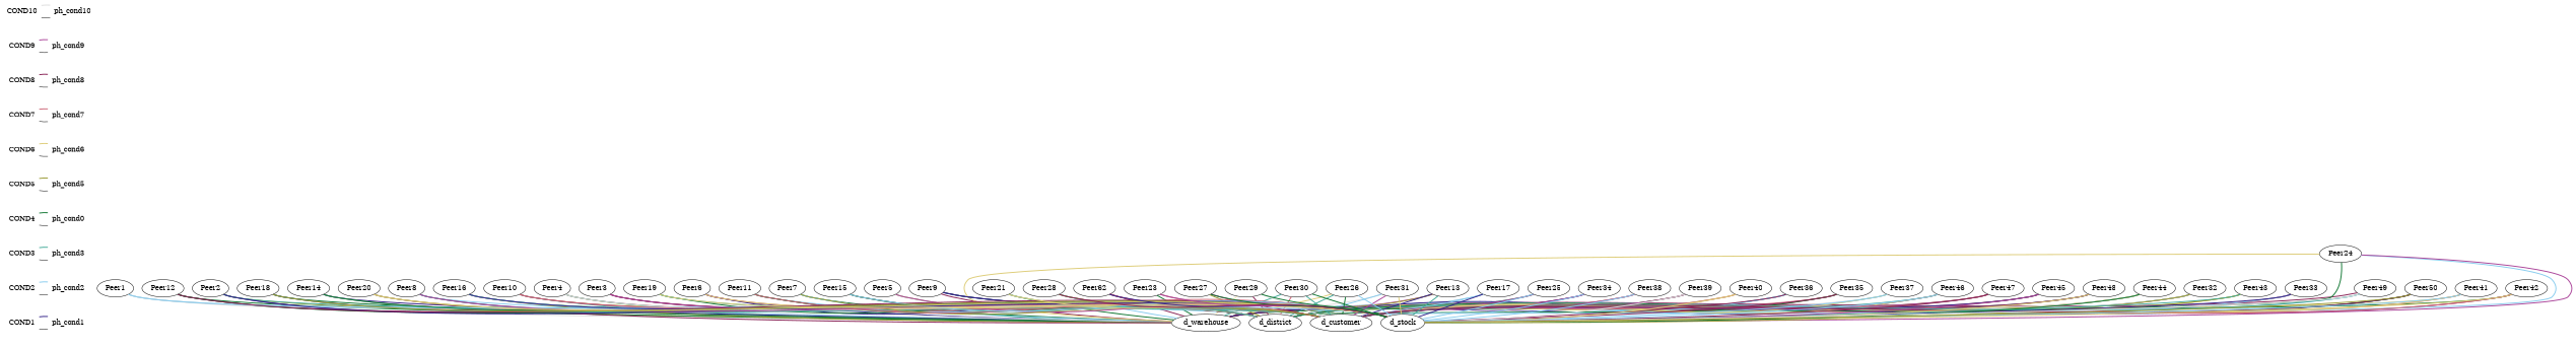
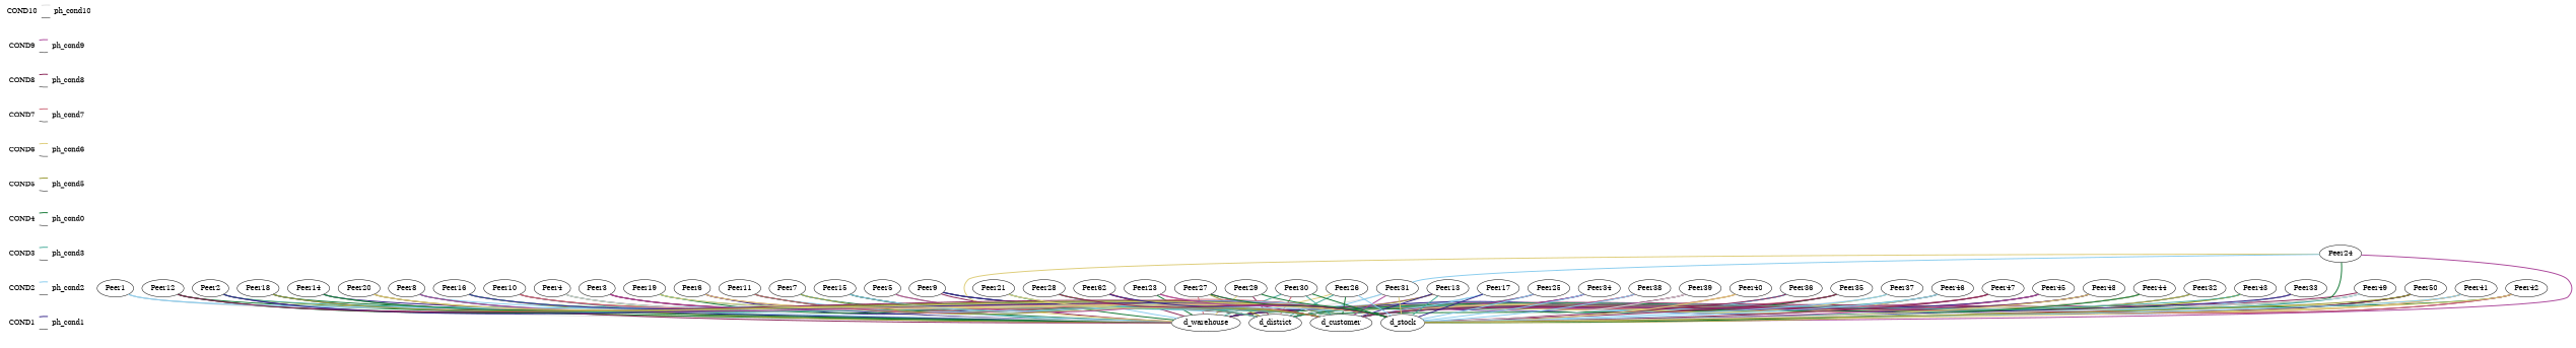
  graph {
    rankdir=BT
    edge [color="#88CCEE" style=bold]
    n1 [label=COND1 shape=plaintext]
    ph_cond1 [shape=plaintext]
    n3 [label=COND2 shape=plaintext]
    ph_cond2 [shape=plaintext]
    n5 [label=COND3 shape=plaintext]
    ph_cond3 [shape=plaintext]
    n7 [label=COND4 shape=plaintext]
    n8 [label=ph_cond0 shape=plaintext]
    n9 [label=COND5 shape=plaintext]
    ph_cond5 [shape=plaintext]
    n11 [label=COND6 shape=plaintext]
    ph_cond6 [shape=plaintext]
    n13 [label=COND7 shape=plaintext]
    ph_cond7 [shape=plaintext]
    n15 [label=COND8 shape=plaintext]
    ph_cond8 [shape=plaintext]
    n17 [label=COND9 shape=plaintext]
    ph_cond9 [shape=plaintext]
    n19 [label=COND10 shape=plaintext]
    ph_cond10 [shape=plaintext]
    d_warehouse
    Peer1
    Peer2
    Peer3
    Peer4
    Peer5
    Peer6
    Peer7
    Peer8
    Peer9
    Peer10
    Peer11
    Peer12
    Peer13
    Peer14
    Peer15
    Peer16
    Peer17
    Peer18
    Peer19
    Peer20
    Peer21
    n43 [label=Peer62]
    Peer23
    Peer24
    Peer25
    Peer26
    Peer27
    Peer28
    Peer29
    Peer30
    Peer31
    Peer32
    Peer33
    Peer34
    Peer35
    Peer36
    Peer37
    Peer38
    Peer39
    Peer40
    Peer41
    Peer42
    Peer43
    Peer44
    Peer45
    Peer46
    Peer47
    Peer48
    Peer49
    Peer50
    d_district
    d_customer
    d_stock
    subgraph sub_1 {
      rank=same
      rankdir=LR
      n1
      ph_cond1
    }
    subgraph sub_2 {
      rank=same
      rankdir=LR
      n3
      ph_cond2
    }
    subgraph sub_3 {
      rank=same
      rankdir=LR
      n5
      ph_cond3
    }
    subgraph sub_4 {
      rank=same
      rankdir=LR
      n7
      n8
    }
    subgraph sub_5 {
      rank=same
      rankdir=LR
      n9
      ph_cond5
    }
    subgraph sub_6 {
      rank=same
      rankdir=LR
      n11
      ph_cond6
    }
    subgraph sub_7 {
      rank=same
      rankdir=LR
      n13
      ph_cond7
    }
    subgraph sub_8 {
      rank=same
      rankdir=LR
      n15
      ph_cond8
    }
    subgraph sub_9 {
      rank=same
      rankdir=LR
      n17
      ph_cond9
    }
    subgraph sub_10 {
      rank=same
      rankdir=LR
      n19
      ph_cond10
    }
    n1 -- ph_cond1 [color="#332288"]
    n1 -- ph_cond1 [color="" style=""]
    n1 -- n3 [style=invis color=""]
    n3 -- ph_cond2
    n3 -- ph_cond2 [color="" style=""]
    n3 -- n5 [style=invis color=""]
    n5 -- ph_cond3 [color="#44AA99"]
    n5 -- ph_cond3 [color="" style=""]
    n5 -- n7 [style=invis color=""]
    n7 -- n8 [color="#117733"]
    n7 -- n8 [color="" style=""]
    n7 -- n9 [style=invis color=""]
    n9 -- ph_cond5 [color="#999933"]
    n9 -- ph_cond5 [color="" style=""]
    n9 -- n11 [style=invis color=""]
    n11 -- ph_cond6 [color="#DDCC77"]
    n11 -- ph_cond6 [color="" style=""]
    n11 -- n13 [style=invis color=""]
    n13 -- ph_cond7 [color="#CC6677"]
    n13 -- ph_cond7 [color="" style=""]
    n13 -- n15 [style=invis color=""]
    n15 -- ph_cond8 [color="#882255"]
    n15 -- ph_cond8 [color="" style=""]
    n15 -- n17 [style=invis color=""]
    n17 -- ph_cond9 [color="#AA4499"]
    n17 -- ph_cond9 [color="" style=""]
    n17 -- n19 [style=invis color=""]
    n19 -- ph_cond10 [color="#DDDDDD"]
    n19 -- ph_cond10 [color="" style=""]
    d_warehouse -- Peer1 [color="#DDDDDD"]
    d_warehouse -- Peer2 [color="#999933"]
    d_warehouse -- Peer3 [color="#DDDDDD"]
    d_warehouse -- Peer4 [color="#DDCC77"]
    d_warehouse -- Peer5 [color="#DDDDDD"]
    d_warehouse -- Peer6 [color="#332288"]
    d_warehouse -- Peer7 [color="#117733"]
    d_warehouse -- Peer8
    d_warehouse -- Peer9 [color="#882255"]
    d_warehouse -- Peer10 [color="#44AA99"]
    d_warehouse -- Peer11
    d_warehouse -- Peer12 [color="#117733"]
    d_warehouse -- Peer13 [color="#AA4499"]
    d_warehouse -- Peer14 [color="#332288"]
    d_warehouse -- Peer15 [color="#44AA99"]
    d_warehouse -- Peer16 [color="#999933"]
    d_warehouse -- Peer17 [color="#DDDDDD"]
    d_warehouse -- Peer18 [color="#117733"]
    d_warehouse -- Peer19 [color="#DDDDDD"]
    d_warehouse -- Peer20 [color="#882255"]
    d_warehouse -- Peer21 [color="#117733"]
    d_warehouse -- n43 [color="#882255"]
    d_warehouse -- Peer23 [color="#117733"]
    d_warehouse -- Peer24 [color="#DDCC77"]
    d_warehouse -- Peer25 [color="#CC6677"]
    d_warehouse -- Peer26 [color="#DDCC77"]
+   d_warehouse -- Peer27 [color="#CC6677"]
    d_warehouse -- Peer28
-   d_warehouse -- Peer29 [color="#DDCC77" style=solid]
+   d_warehouse -- Peer29 [color="#DDCC77"]
    d_warehouse -- Peer30 [color="#44AA99"]
    d_warehouse -- Peer31 [color="#DDDDDD"]
    d_warehouse -- Peer32 [color="#882255"]
    d_warehouse -- Peer33 [color="#CC6677"]
    d_warehouse -- Peer34 [color="#CC6677"]
    d_warehouse -- Peer35 [color="#CC6677"]
    d_warehouse -- Peer36 [color="#44AA99"]
    d_warehouse -- Peer37 [color="#DDDDDD"]
    d_warehouse -- Peer38 [color="#AA4499"]
    d_warehouse -- Peer39 [color="#332288"]
    d_warehouse -- Peer40 [color="#DDDDDD"]
    d_warehouse -- Peer41 [color="#DDCC77"]
    d_warehouse -- Peer42 [color="#117733"]
    d_warehouse -- Peer43 [color="#DDCC77"]
    d_warehouse -- Peer44 [color="#999933"]
    d_warehouse -- Peer45 [color="#999933"]
    d_warehouse -- Peer46 [color="#44AA99"]
    d_warehouse -- Peer47 [color="#CC6677"]
    d_warehouse -- Peer48 [color="#882255"]
    d_warehouse -- Peer49 [color="#882255"]
    d_warehouse -- Peer50 [color="#332288"]
    d_district -- Peer1
    d_district -- Peer2 [color="#332288"]
    d_district -- Peer3 [color="#882255"]
    d_district -- Peer4 [color="#CC6677"]
    d_district -- Peer5
    d_district -- Peer6 [color="#332288"]
    d_district -- Peer7
    d_district -- Peer8 [color="#AA4499"]
    d_district -- Peer9 [color="#117733"]
    d_district -- Peer10 [color="#999933"]
    d_district -- Peer11 [color="#CC6677"]
    d_district -- Peer12 [color="#882255"]
    d_district -- Peer13 [color="#999933"]
    d_district -- Peer14 [color="#CC6677"]
    d_district -- Peer15 [color="#CC6677"]
    d_district -- Peer16 [color="#117733"]
    d_district -- Peer17
    d_district -- Peer18 [color="#882255"]
    d_district -- Peer19 [color="#117733"]
    d_district -- Peer20 [color="#DDDDDD"]
    d_district -- Peer21 [color="#999933"]
    d_district -- n43 [color="#882255"]
    d_district -- Peer23 [color="#DDDDDD"]
    d_district -- Peer24 [color="#117733"]
    d_district -- Peer25 [color="#44AA99"]
    d_district -- Peer26 [color="#44AA99"]
    d_district -- Peer27 [color="#999933"]
    d_district -- Peer28 [color="#44AA99"]
    d_district -- Peer29 [color="#882255"]
    d_district -- Peer30 [color="#CC6677"]
    d_district -- Peer31
    d_district -- Peer32 [color="#44AA99"]
    d_district -- Peer33 [color="#CC6677"]
    d_district -- Peer34 [color="#332288"]
    d_district -- Peer35 [color="#CC6677"]
    d_district -- Peer36
    d_district -- Peer37
    d_district -- Peer38 [color="#DDCC77"]
    d_district -- Peer39 [color="#999933"]
    d_district -- Peer40 [color="#DDCC77"]
    d_district -- Peer41 [color="#CC6677"]
    d_district -- Peer42 [color="#882255"]
    d_district -- Peer43 [color="#DDCC77"]
    d_district -- Peer44 [color="#999933"]
    d_district -- Peer45 [color="#CC6677"]
    d_district -- Peer46 [color="#332288"]
    d_district -- Peer47 [color="#999933"]
    d_district -- Peer48 [color="#44AA99"]
    d_district -- Peer49
    d_district -- Peer50 [color="#117733"]
    d_customer -- Peer1 [color="#DDDDDD"]
    d_customer -- Peer2 [color="#44AA99"]
    d_customer -- Peer3 [color="#882255"]
    d_customer -- Peer4 [color="#44AA99"]
    d_customer -- Peer5 [color="#DDCC77"]
    d_customer -- Peer6 [color="#CC6677"]
    d_customer -- Peer7
    d_customer -- Peer8 [color="#44AA99"]
    d_customer -- Peer9 [color="#332288"]
    d_customer -- Peer10 [color="#AA4499"]
    d_customer -- Peer11 [color="#117733"]
    d_customer -- Peer12 [color="#117733"]
    d_customer -- Peer13 [color="#332288"]
    d_customer -- Peer14 [color="#44AA99"]
    d_customer -- Peer15 [color="#117733"]
    d_customer -- Peer16
    d_customer -- Peer17
    d_customer -- Peer18 [color="#44AA99"]
    d_customer -- Peer19 [color="#44AA99"]
    d_customer -- Peer20 [color="#999933"]
    d_customer -- Peer21
    d_customer -- n43 [color="#CC6677"]
    d_customer -- Peer23 [color="#CC6677"]
-   d_customer -- Peer24
+   Peer31 -- Peer24
    d_customer -- Peer25 [color="#AA4499"]
    d_customer -- Peer26 [color="#117733"]
    d_customer -- Peer27 [color="#882255"]
    d_customer -- Peer28 [color="#999933"]
    d_customer -- Peer29 [color="#DDDDDD"]
    d_customer -- Peer30 [color="#44AA99"]
    d_customer -- Peer31 [color="#AA4499"]
    d_customer -- Peer32 [color="#DDDDDD"]
    d_customer -- Peer33
    d_customer -- Peer34 [color="#AA4499"]
    d_customer -- Peer35 [color="#117733"]
    d_customer -- Peer36
    d_customer -- Peer37 [color="#DDCC77"]
    d_customer -- Peer38 [color="#AA4499"]
    d_customer -- Peer39 [color="#AA4499"]
    d_customer -- Peer40 [color="#CC6677"]
    d_customer -- Peer41 [color="#DDCC77"]
    d_customer -- Peer42 [color="#CC6677"]
    d_customer -- Peer43 [color="#999933"]
    d_customer -- Peer44 [color="#DDDDDD"]
    d_customer -- Peer45 [color="#332288"]
    d_customer -- Peer46 [color="#DDCC77"]
    d_customer -- Peer47 [color="#AA4499"]
    d_customer -- Peer48 [color="#882255"]
    d_customer -- Peer49 [color="#44AA99"]
    d_customer -- Peer50 [color="#882255"]
    d_stock -- Peer1
    d_stock -- Peer2 [color="#332288"]
    d_stock -- Peer3 [color="#AA4499"]
    d_stock -- Peer4 [color="#DDDDDD"]
    d_stock -- Peer5 [color="#AA4499"]
    d_stock -- Peer6 [color="#DDCC77"]
    d_stock -- Peer7 [color="#999933"]
    d_stock -- Peer8 [color="#AA4499"]
    d_stock -- Peer9 [color="#332288"]
    d_stock -- Peer10 [color="#CC6677"]
    d_stock -- Peer11 [color="#CC6677"]
    d_stock -- Peer12 [color="#882255"]
    d_stock -- Peer13 [color="#44AA99"]
    d_stock -- Peer14 [color="#117733"]
    d_stock -- Peer15
    d_stock -- Peer16 [color="#332288"]
    d_stock -- Peer17 [color="#332288"]
    d_stock -- Peer18 [color="#999933"]
    d_stock -- Peer19 [color="#DDCC77"]
    d_stock -- Peer20 [color="#DDCC77"]
    d_stock -- Peer21 [color="#DDCC77"]
    d_stock -- n43 [color="#332288"]
    d_stock -- Peer23 [color="#AA4499"]
    d_stock -- Peer24 [color="#AA4499"]
    d_stock -- Peer25
    d_stock -- Peer26
    d_stock -- Peer27 [color="#117733"]
    d_stock -- Peer28 [color="#882255"]
    d_stock -- Peer29 [color="#117733"]
    d_stock -- Peer30 [color="#117733"]
    d_stock -- Peer31 [color="#DDCC77"]
    d_stock -- Peer32 [color="#999933"]
    d_stock -- Peer33 [color="#332288"]
    d_stock -- Peer34
    d_stock -- Peer35 [color="#882255"]
    d_stock -- Peer36 [color="#882255"]
    d_stock -- Peer37
    d_stock -- Peer38
    d_stock -- Peer39 [color="#DDDDDD"]
    d_stock -- Peer40 [color="#DDCC77"]
    d_stock -- Peer41
    d_stock -- Peer42 [color="#DDCC77"]
    d_stock -- Peer43 [color="#44AA99"]
    d_stock -- Peer44 [color="#117733"]
    d_stock -- Peer45 [color="#AA4499"]
    d_stock -- Peer46
    d_stock -- Peer47 [color="#882255"]
    d_stock -- Peer48 [color="#DDCC77"]
    d_stock -- Peer49 [color="#DDDDDD"]
    d_stock -- Peer50 [color="#999933"]
  }
